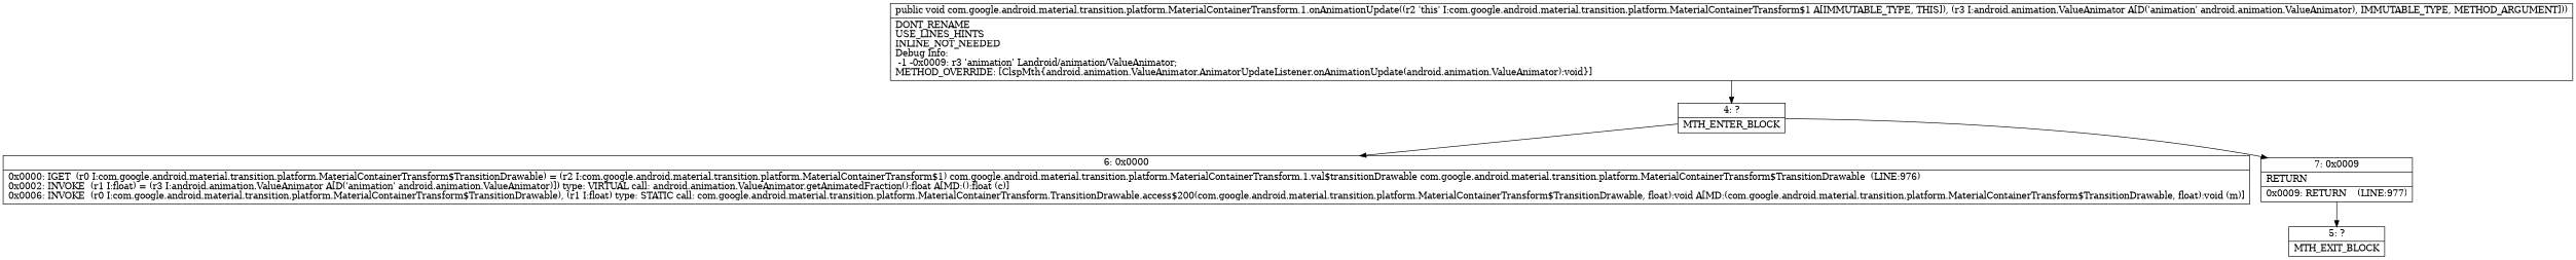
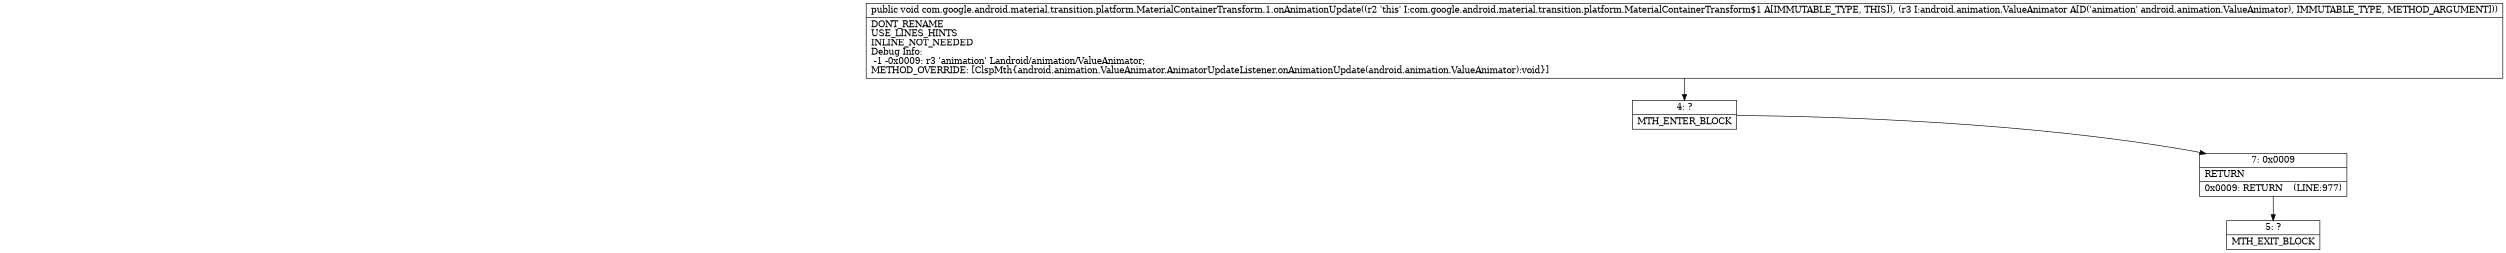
  digraph {
    node [shape=record]
    n1 [label="{4\:\ ?|MTH_ENTER_BLOCK\l}"]
-   n2 [label="{6\:\ 0x0000|0x0000: IGET  (r0 I:com.google.android.material.transition.platform.MaterialContainerTransform$TransitionDrawable) = (r2 I:com.google.android.material.transition.platform.MaterialContainerTransform$1) com.google.android.material.transition.platform.MaterialContainerTransform.1.val$transitionDrawable com.google.android.material.transition.platform.MaterialContainerTransform$TransitionDrawable  (LINE:976)\l0x0002: INVOKE  (r1 I:float) = (r3 I:android.animation.ValueAnimator A[D('animation' android.animation.ValueAnimator)]) type: VIRTUAL call: android.animation.ValueAnimator.getAnimatedFraction():float A[MD:():float (c)]\l0x0006: INVOKE  (r0 I:com.google.android.material.transition.platform.MaterialContainerTransform$TransitionDrawable), (r1 I:float) type: STATIC call: com.google.android.material.transition.platform.MaterialContainerTransform.TransitionDrawable.access$200(com.google.android.material.transition.platform.MaterialContainerTransform$TransitionDrawable, float):void A[MD:(com.google.android.material.transition.platform.MaterialContainerTransform$TransitionDrawable, float):void (m)]\l}"]
    n3 [label="{7\:\ 0x0009|RETURN\l|0x0009: RETURN    (LINE:977)\l}"]
    n4 [label="{5\:\ ?|MTH_EXIT_BLOCK\l}"]
    n5 [label="{public void com.google.android.material.transition.platform.MaterialContainerTransform.1.onAnimationUpdate((r2 'this' I:com.google.android.material.transition.platform.MaterialContainerTransform$1 A[IMMUTABLE_TYPE, THIS]), (r3 I:android.animation.ValueAnimator A[D('animation' android.animation.ValueAnimator), IMMUTABLE_TYPE, METHOD_ARGUMENT]))  | DONT_RENAME\lUSE_LINES_HINTS\lINLINE_NOT_NEEDED\lDebug Info:\l  \-1 \-0x0009: r3 'animation' Landroid\/animation\/ValueAnimator;\lMETHOD_OVERRIDE: [ClspMth\{android.animation.ValueAnimator.AnimatorUpdateListener.onAnimationUpdate(android.animation.ValueAnimator):void\}]\l}"]
-   n1 -> n2
    n1 -> n3
    n3 -> n4
    n5 -> n1
  }
